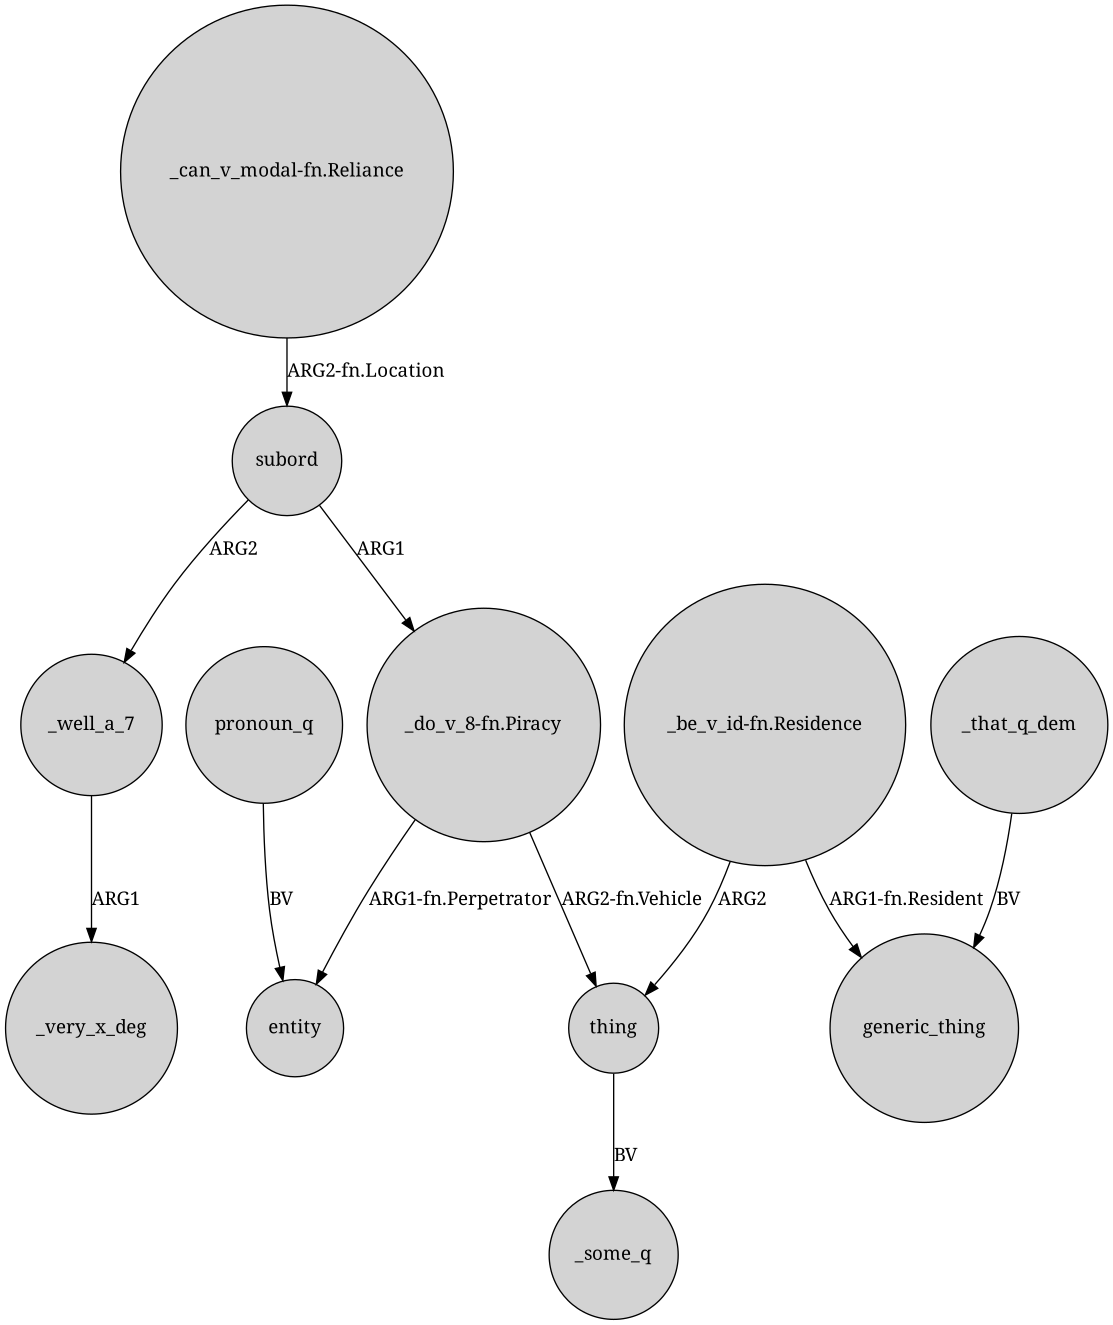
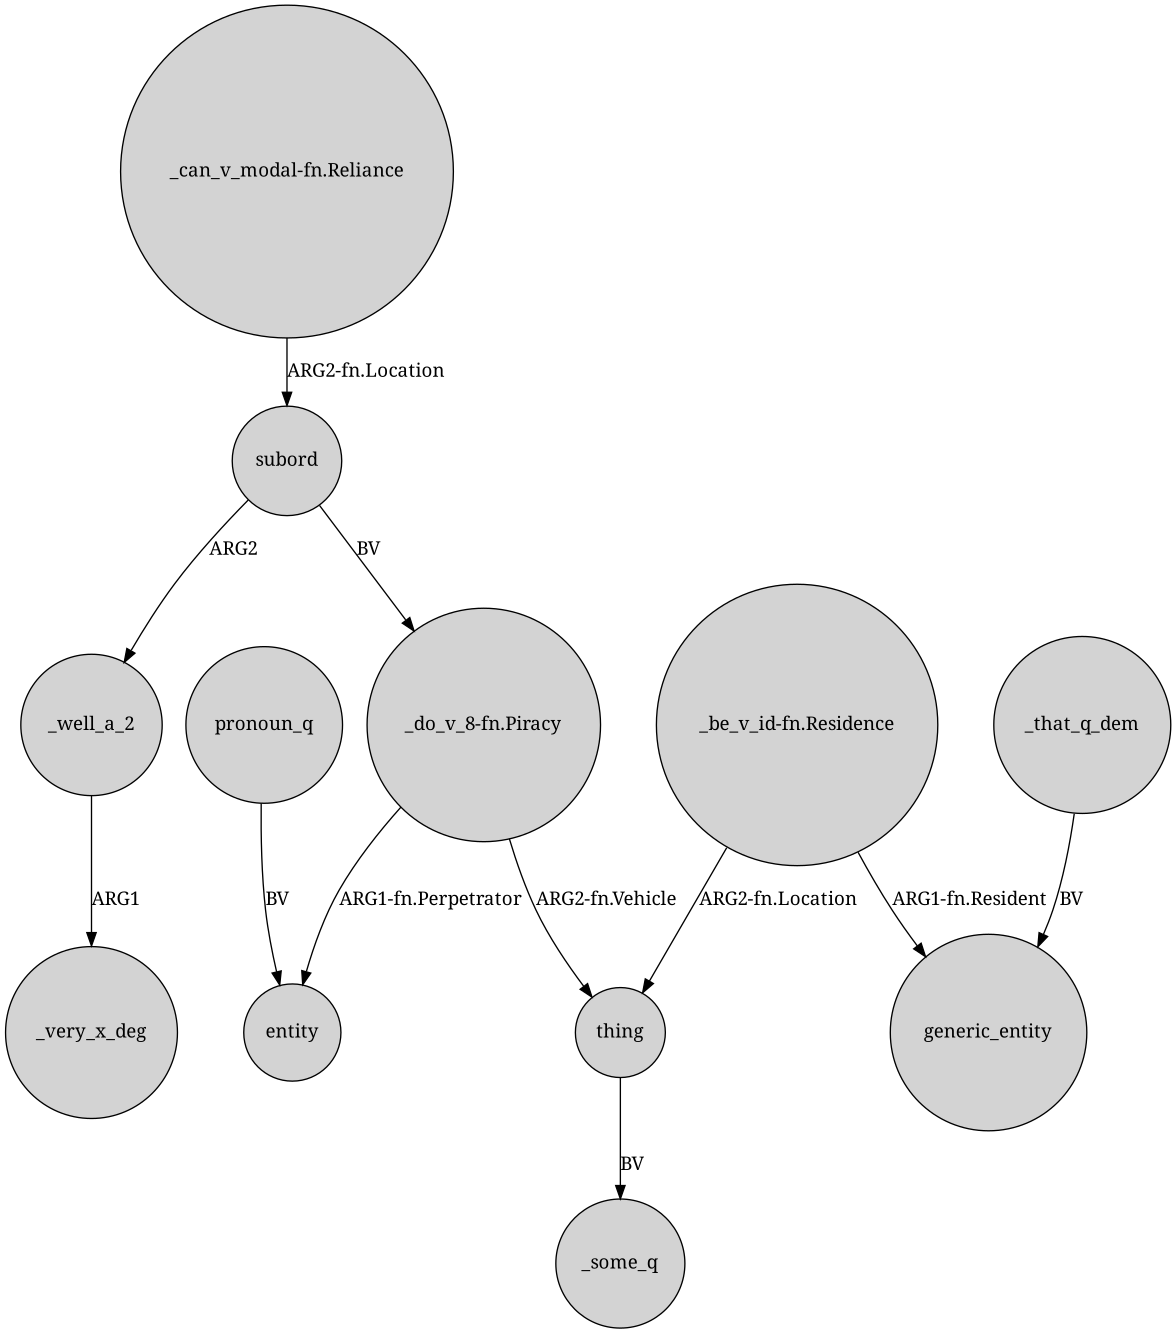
  digraph {
    fontname="Noto Serif"
    node [fontname="Noto Serif" shape=circle style=filled]
    edge [fontname="Noto Serif"]
-   _well_a_2 [label=_well_a_7]
+   _well_a_2
    _very_x_deg
    n3 [label="_do_v_8-fn.Piracy"]
    n4 [label=entity]
    thing
    _some_q
    _that_q_dem
-   generic_entity [label=generic_thing]
+   generic_entity
    subord
    "_can_v_modal-fn.Reliance"
    pronoun_q
    "_be_v_id-fn.Residence"
    _well_a_2 -> _very_x_deg [label=ARG1]
    n3 -> n4 [label="ARG1-fn.Perpetrator"]
    n3 -> thing [label="ARG2-fn.Vehicle"]
    thing -> _some_q [label=BV]
    _that_q_dem -> generic_entity [label=BV]
    subord -> _well_a_2 [label=ARG2]
-   subord -> n3 [label=ARG1]
+   subord -> n3 [label=BV]
    "_can_v_modal-fn.Reliance" -> subord [label="ARG2-fn.Location"]
    pronoun_q -> n4 [label=BV]
-   "_be_v_id-fn.Residence" -> thing [label=ARG2]
+   "_be_v_id-fn.Residence" -> thing [label="ARG2-fn.Location"]
    "_be_v_id-fn.Residence" -> generic_entity [label="ARG1-fn.Resident"]
  }
